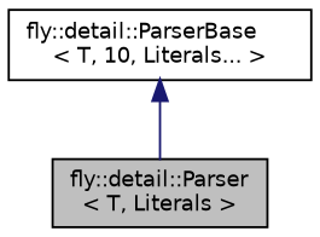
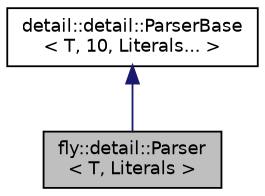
  digraph {
    node [color=black fontname=Helvetica fontsize=10 shape=record style=filled]
    n1 [fillcolor=grey75 fontcolor=black height=0.2 label="fly::detail::Parser\l\< T, Literals \>" width=0.4]
-   n2 [fillcolor=white height=0.2 label="fly::detail::ParserBase\l\< T, 10, Literals... \>" width=0.4]
+   n2 [fillcolor=white height=0.2 label="detail::detail::ParserBase\l\< T, 10, Literals... \>" width=0.4]
    n2 -> n1 [color=midnightblue dir=back fontname=Helvetica fontsize=10 labelfontname=Helvetica labelfontsize=10 style=solid]
  }
